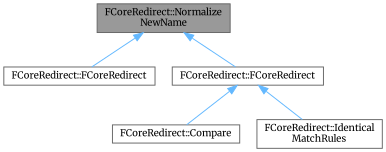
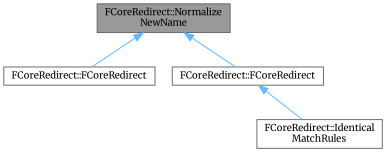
  digraph {
    rankdir=TB
    fontname=Merriweather
    node [color=grey40 fillcolor=white fontname=Merriweather fontsize=10 shape=box style=filled]
    edge [color=steelblue1 dir=back fontname=Merriweather fontsize=10 labelfontname=Helvetica labelfontsize=10 style=solid]
    n1 [color=gray40 fillcolor=grey60 fontcolor=black height=0.2 label="FCoreRedirect::Normalize\lNewName" width=0.4]
    n2 [height=0.2 label="FCoreRedirect::FCoreRedirect" width=0.4]
    n3 [height=0.2 label="FCoreRedirect::FCoreRedirect" width=0.4]
-   n4 [height=0.2 label="FCoreRedirect::Compare" width=0.4]
    n5 [height=0.2 label="FCoreRedirect::Identical\lMatchRules" width=0.4]
    n1 -> n2
    n1 -> n3
-   n3 -> n4
    n3 -> n5
  }
